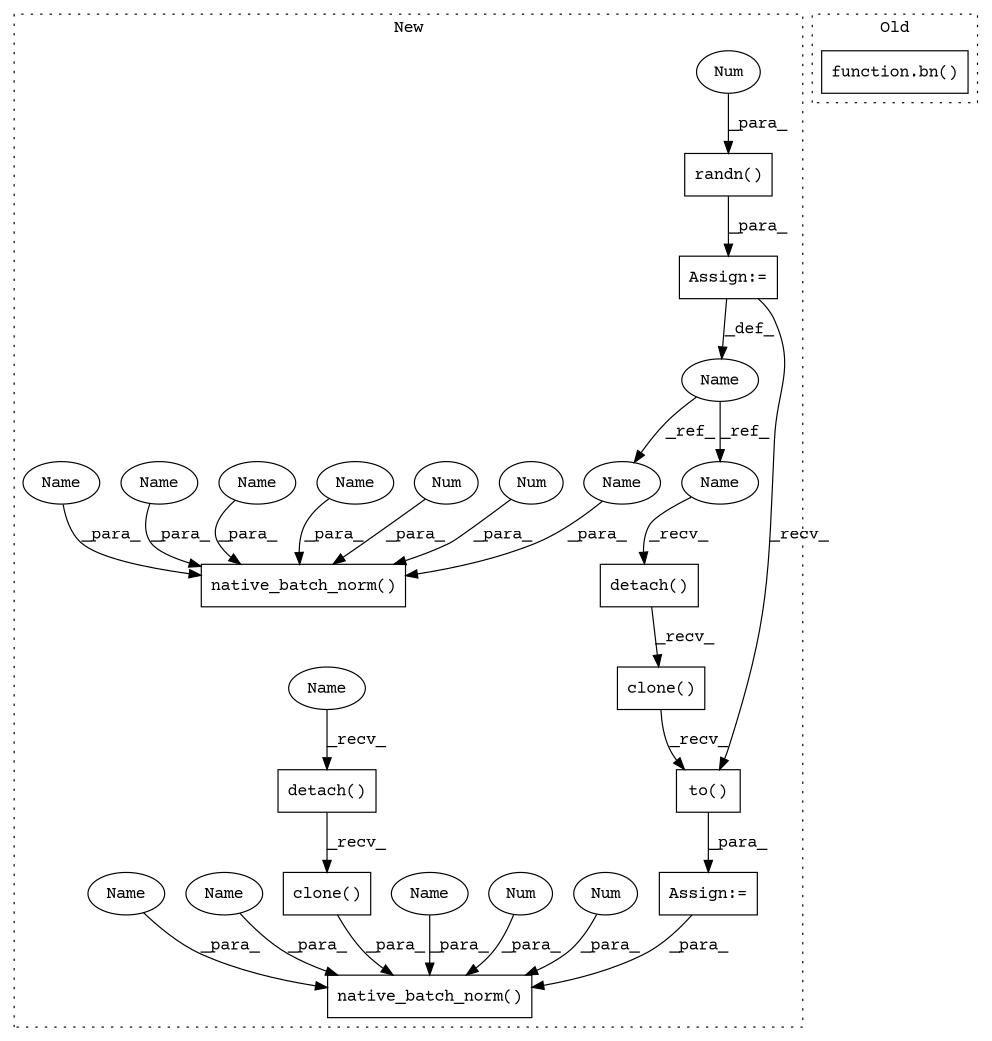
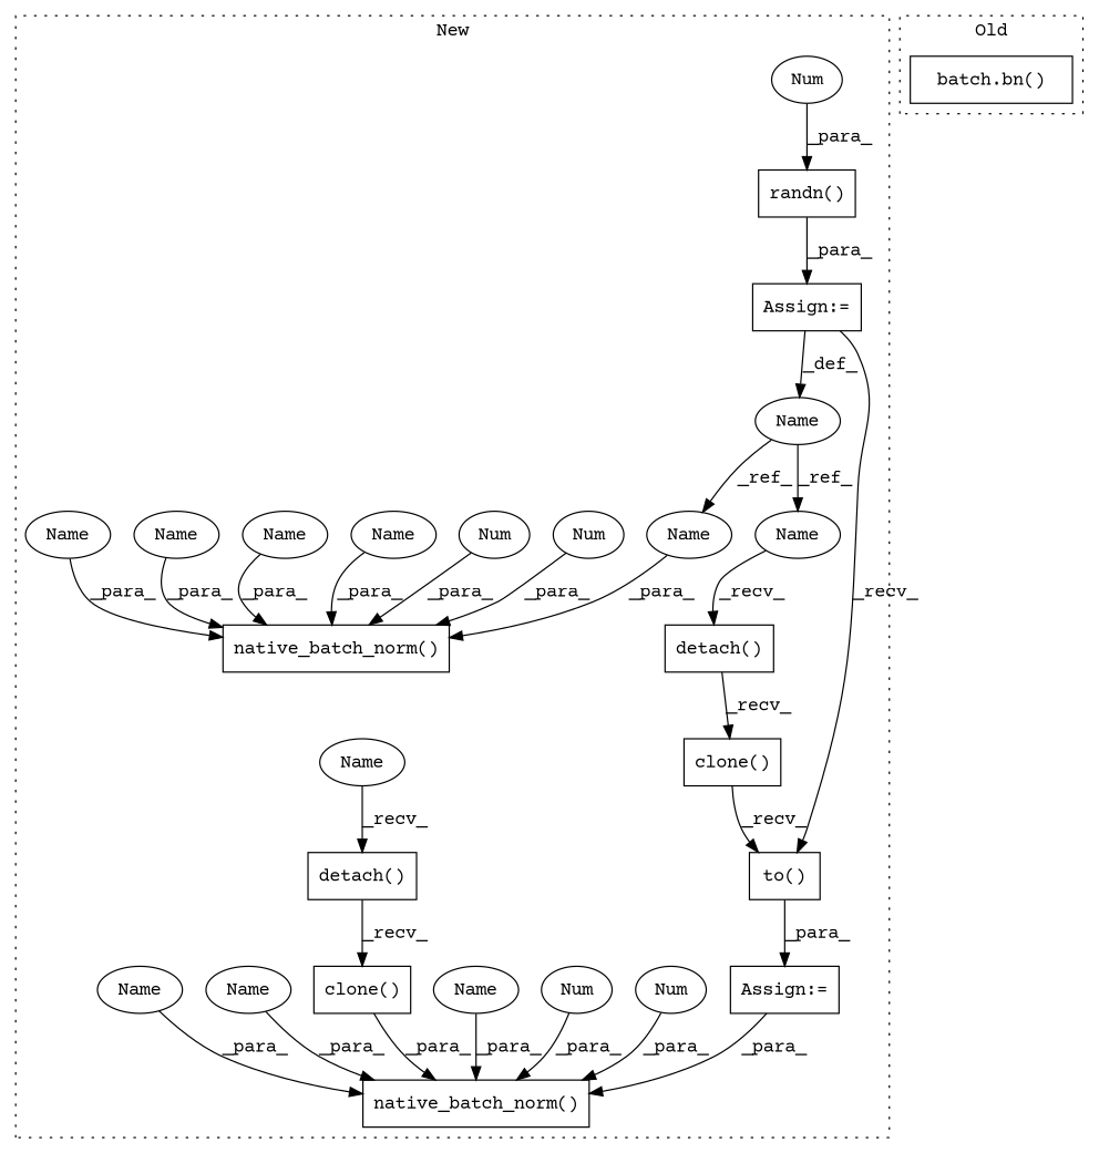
  digraph {
    fontname="Courier Prime"
    node [a=87 l=4 s=3894 shape=ellipse fontname="Courier Prime"]
    edge [fontname="Courier Prime"]
    n1 [a=75 l="33,1" label="native_batch_norm()" s="3989,4081" shape=box]
    n2 [a=75 l=21 label="clone()" shape=box]
    n3 [a=75 l=15 label="detach()" s=3832 shape=box]
    n4 [a=75 l="12,16" label="randn()" s="3399,3412" shape=box]
    n5 [a=75 l="33,1" label="native_batch_norm()" s="3652,3729" shape=box]
    n6 [label=Name s=3392]
    n7 [a=75 l=13 label="detach()" shape=box]
    n8 [a=75 l=39 label="to()" shape=box]
    n9 [a=76 l=1 label=Num s=3411]
    n10 [a=76 label=Num s=3725]
    n11 [a=76 l=3 label=Num s=4072]
    n12 [a=76 l=3 label=Num s=3720]
    n13 [a=76 label=Num s=4077]
    n14 [a=68 l=3 label="Assign:=" s=3891 shape=box]
    n15 [a=68 l=3 label="Assign:=" s=3396 shape=box]
    n16 [a=75 l=23 label="clone()" s=3832 shape=box]
    n17 [label=Name s=3714]
    n18 [label=Name s=4066]
    n19 [l=6 label=Name s=3832]
    n20 [l=6 label=Name s=3688]
    n21 [label=Name]
    n22 [label=Name s=3696]
    n23 [label=Name s=4060]
    n24 [label=Name s=3702]
    n25 [label=Name s=4054]
    n26 [label=Name s=3708]
-   n27 [a=75 l="3,1" label="function.bn()" s="3604,3613" shape=box]
+   n27 [a=75 l="3,1" label="batch.bn()" s="3604,3613" shape=box]
    subgraph cluster_1 {
      label=New
      style=dotted
      n1
      n2
      n3
      n4
      n5
      n6
      n7
      n8
      n9
      n10
      n11
      n12
      n13
      n14
      n15
      n16
      n17
      n18
      n19
      n20
      n21
      n22
      n23
      n24
      n25
      n26
    }
    subgraph cluster_2 {
      label=Old
      style=dotted
      n27
    }
    n2 -> n8 [label=_recv_]
    n3 -> n16 [label=_recv_]
    n4 -> n15 [label=_para_]
    n6 -> n21 [label=_ref_]
    n6 -> n22 [label=_ref_]
    n7 -> n2 [label=_recv_]
    n8 -> n14 [label=_para_]
    n9 -> n4 [label=_para_]
    n10 -> n5 [label=_para_]
    n11 -> n1 [label=_para_]
    n12 -> n5 [label=_para_]
    n13 -> n1 [label=_para_]
    n14 -> n1 [label=_para_]
    n15 -> n6 [label=_def_]
    n15 -> n8 [label=_recv_]
    n16 -> n1 [label=_para_]
    n17 -> n5 [label=_para_]
    n18 -> n1 [label=_para_]
    n19 -> n3 [label=_recv_]
    n20 -> n5 [label=_para_]
    n21 -> n7 [label=_recv_]
    n22 -> n5 [label=_para_]
    n23 -> n1 [label=_para_]
    n24 -> n5 [label=_para_]
    n25 -> n1 [label=_para_]
    n26 -> n5 [label=_para_]
  }
